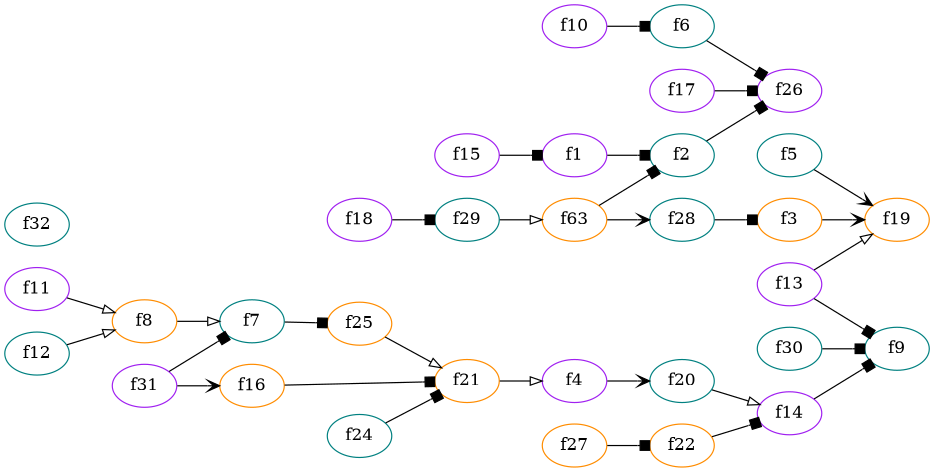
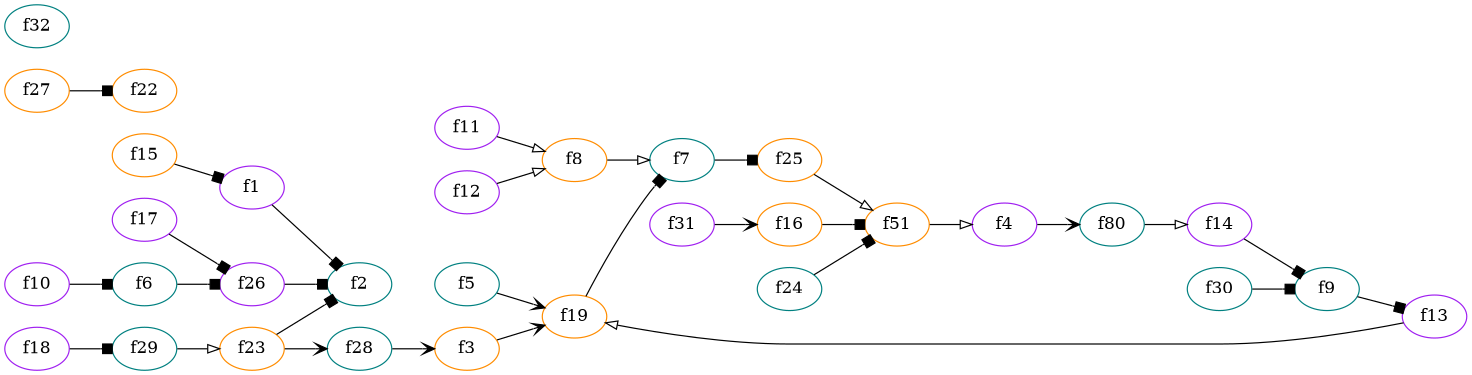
  strict digraph {
    rankdir=LR
    node [color=teal]
    edge [arrowhead=box weight=2]
    f1 [color=purple]
    f2
    f3 [color=darkorange]
    f28
    f19 [color=darkorange]
    f7
    f4 [color=purple]
-   f20
+   f20 [label=f80]
    f14 [color=purple]
    f5
    f26 [color=purple]
    f6
    f25 [color=darkorange]
-   f21 [color=darkorange]
+   f21 [color=darkorange label=f51]
    f8 [color=darkorange]
    f13 [color=purple]
    f9
    f10 [color=purple]
    f11 [color=purple]
-   f12
-   f15 [color=purple]
+   f12 [color=purple]
+   f15 [color=darkorange]
    f16 [color=darkorange]
    f17 [color=purple]
    f18 [color=purple]
    f29
-   f23 [color=darkorange label=f63]
+   f23 [color=darkorange]
    f22 [color=darkorange]
    f24
    f27 [color=darkorange]
    f30
    f31 [color=purple]
    f32
    f1 -> f2
    f3 -> f19 [arrowhead=vee]
-   f28 -> f3
-   f31 -> f7
+   f28 -> f3 [arrowhead=vee]
+   f19 -> f7
    f7 -> f25
    f4 -> f20 [arrowhead=vee]
    f20 -> f14 [arrowhead=onormal]
    f14 -> f9
    f5 -> f19 [arrowhead=vee]
-   f2 -> f26
+   f26 -> f2
    f6 -> f26
    f25 -> f21 [arrowhead=onormal]
    f21 -> f4 [arrowhead=onormal]
    f8 -> f7 [arrowhead=onormal]
    f13 -> f19 [arrowhead=onormal]
-   f13 -> f9
+   f9 -> f13
    f10 -> f6
    f11 -> f8 [arrowhead=onormal]
    f12 -> f8 [arrowhead=onormal]
    f15 -> f1
    f16 -> f21
    f17 -> f26
    f18 -> f29
    f29 -> f23 [arrowhead=onormal]
    f23 -> f2
    f23 -> f28 [arrowhead=vee]
-   f22 -> f14
    f24 -> f21
    f27 -> f22
    f30 -> f9
    f31 -> f16 [arrowhead=vee]
  }
